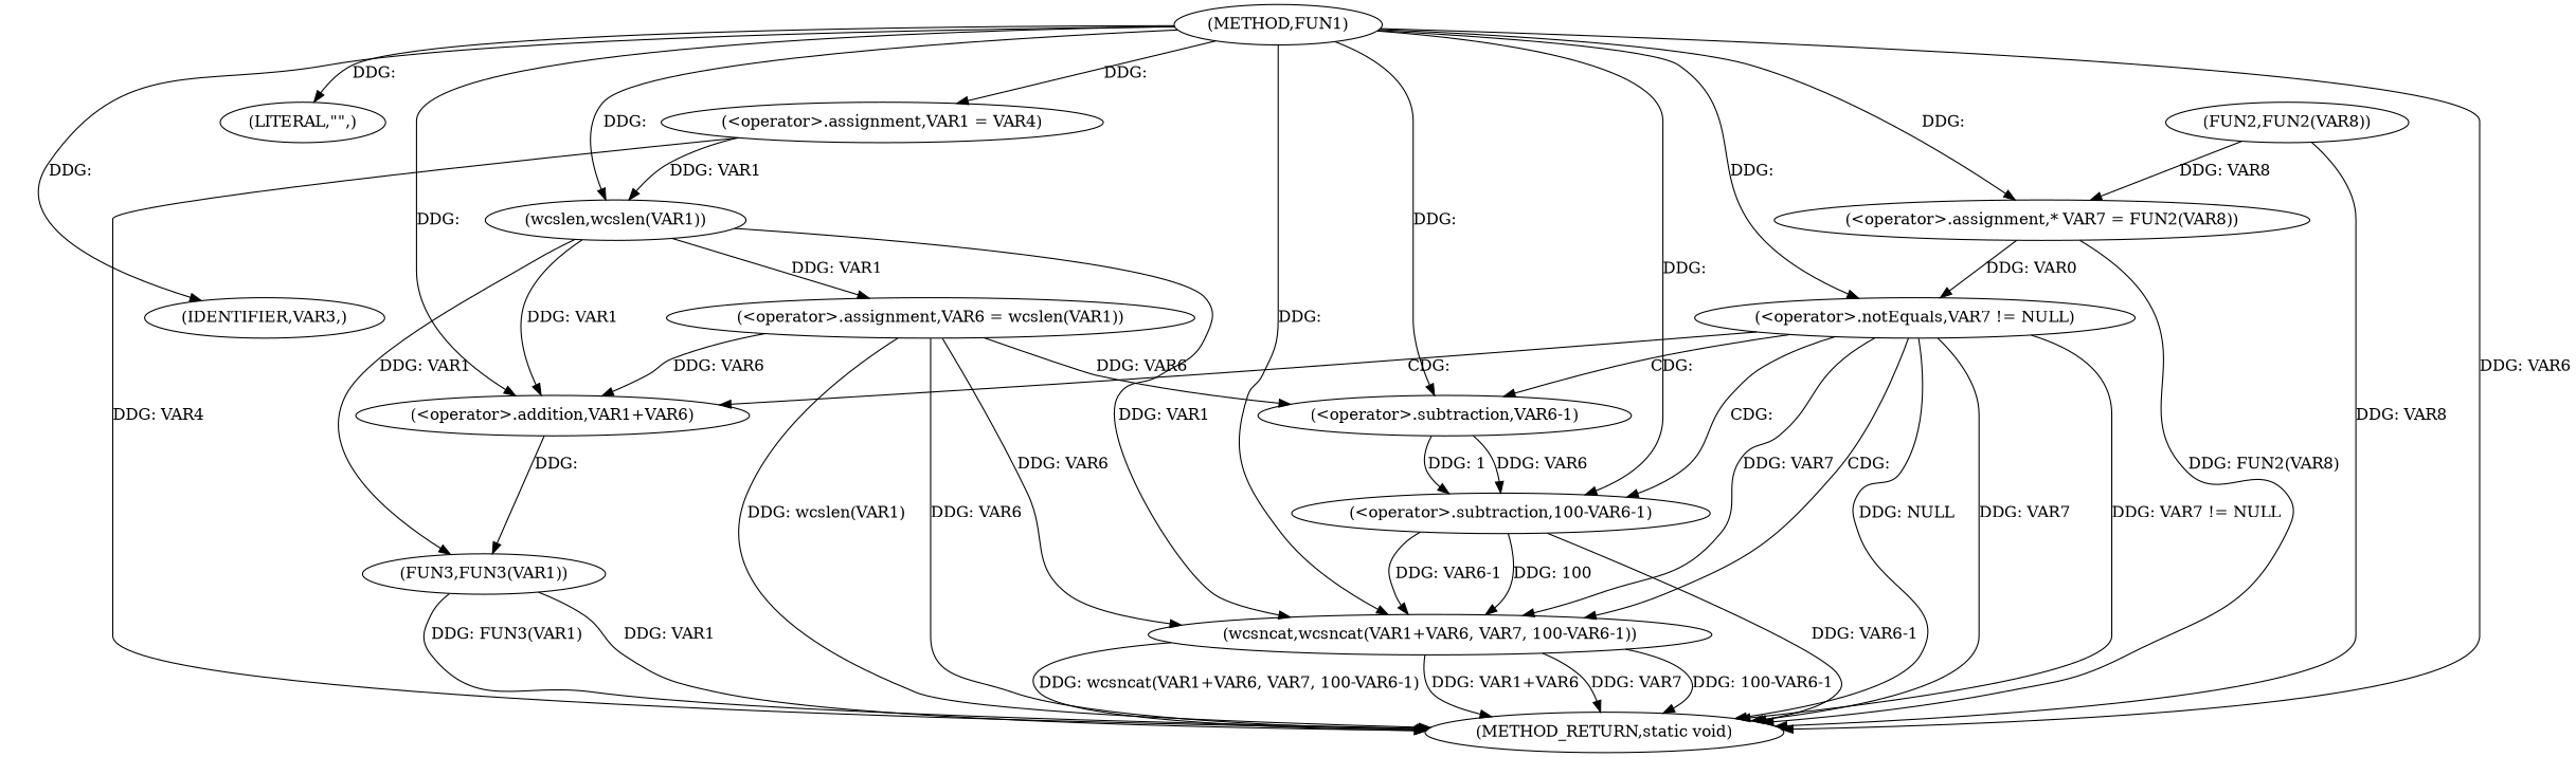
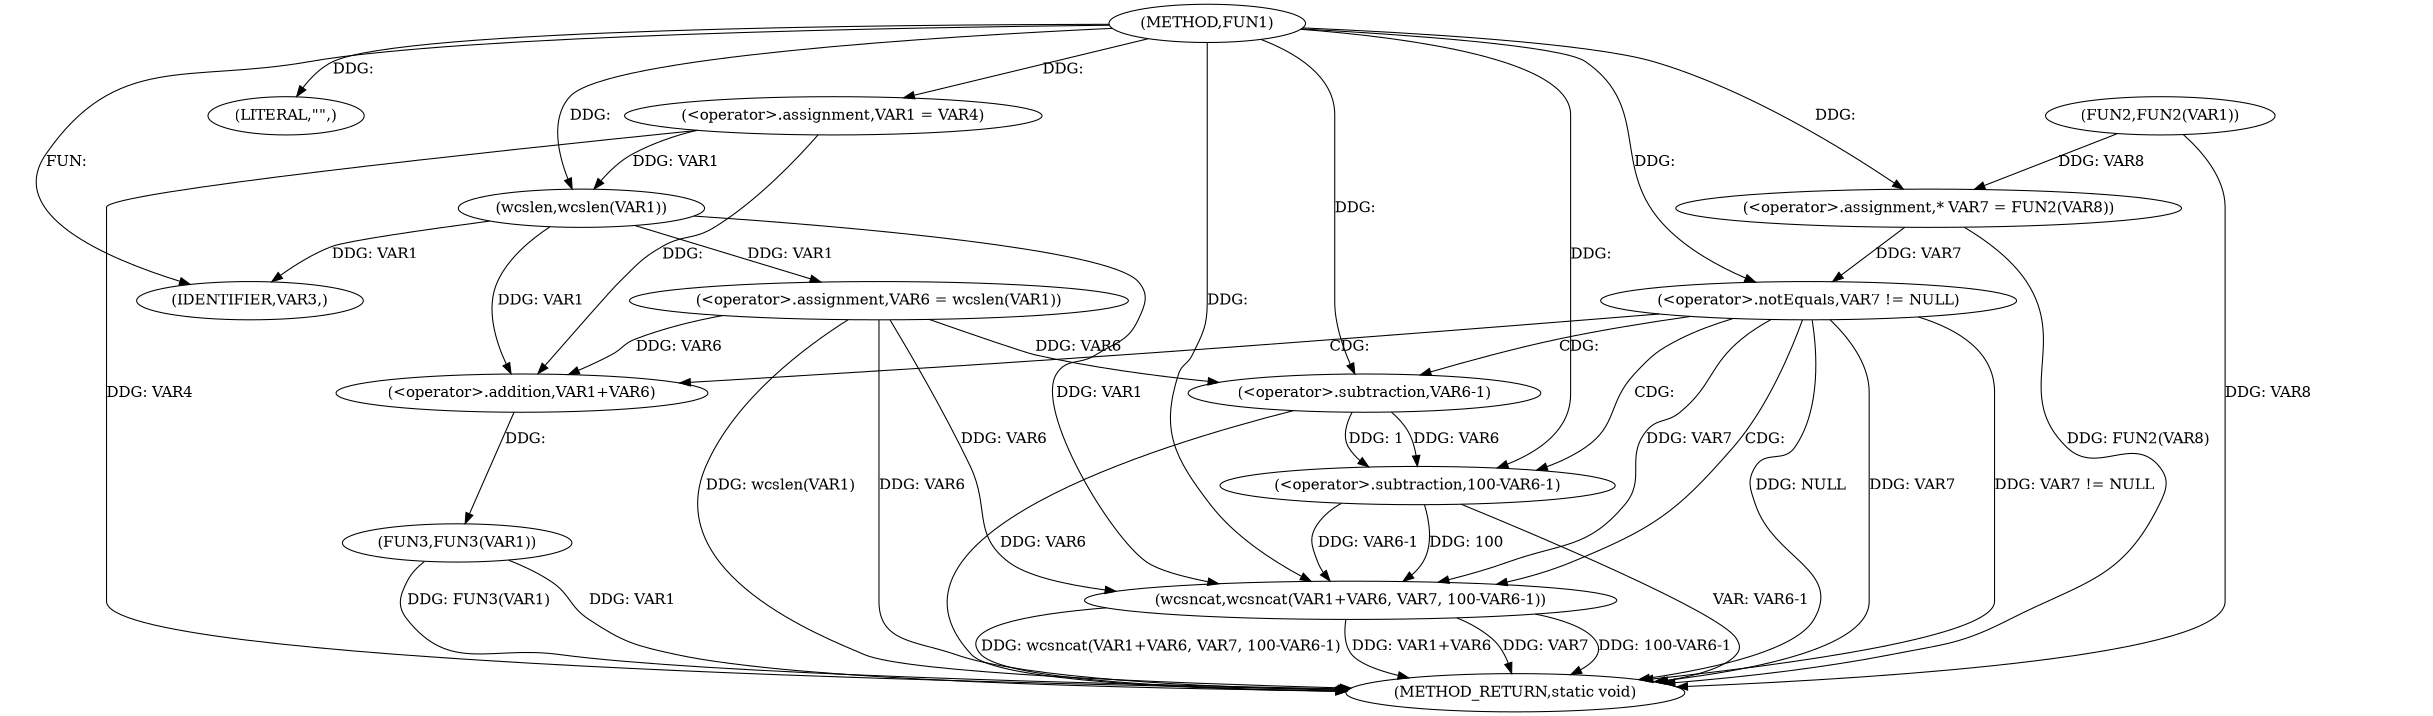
  digraph {
    n1 [label="(METHOD,FUN1)"]
    n2 [label="(IDENTIFIER,VAR3,)"]
    n3 [label="(LITERAL,\"\",)"]
    n4 [label="(<operator>.assignment,VAR1 = VAR4)"]
    n5 [label="(wcslen,wcslen(VAR1))"]
    n6 [label="(<operator>.assignment,* VAR7 = FUN2(VAR8))"]
    n7 [label="(<operator>.notEquals,VAR7 != NULL)"]
    n8 [label="(wcsncat,wcsncat(VAR1+VAR6, VAR7, 100-VAR6-1))"]
    n9 [label="(<operator>.addition,VAR1+VAR6)"]
    n10 [label="(<operator>.subtraction,100-VAR6-1)"]
    n11 [label="(<operator>.subtraction,VAR6-1)"]
    n12 [label="(METHOD_RETURN,static void)"]
    n13 [label="(<operator>.assignment,VAR6 = wcslen(VAR1))"]
    n14 [label="(FUN3,FUN3(VAR1))"]
-   n15 [label="(FUN2,FUN2(VAR8))"]
-   n1 -> n2 [label="DDG: "]
+   n15 [label="(FUN2,FUN2(VAR1))"]
+   n1 -> n2 [label="FUN: "]
    n1 -> n3 [label="DDG: "]
    n1 -> n4 [label="DDG: "]
    n1 -> n5 [label="DDG: "]
    n1 -> n6 [label="DDG: "]
    n1 -> n7 [label="DDG: "]
    n1 -> n8 [label="DDG: "]
-   n1 -> n9 [label="DDG: "]
+   n4 -> n9 [label="DDG: "]
    n1 -> n10 [label="DDG: "]
    n1 -> n11 [label="DDG: "]
    n4 -> n5 [label="DDG: VAR1"]
    n4 -> n12 [label="DDG: VAR4"]
    n5 -> n8 [label="DDG: VAR1"]
    n5 -> n9 [label="DDG: VAR1"]
    n5 -> n13 [label="DDG: VAR1"]
-   n5 -> n14 [label="DDG: VAR1"]
-   n6 -> n7 [label="DDG: VAR0"]
+   n5 -> n2 [label="DDG: VAR1"]
+   n6 -> n7 [label="DDG: VAR7"]
    n6 -> n12 [label="DDG: FUN2(VAR8)"]
    n7 -> n8 [label="DDG: VAR7"]
    n7 -> n8 [label="CDG: "]
    n7 -> n9 [label="CDG: "]
    n7 -> n10 [label="CDG: "]
    n7 -> n11 [label="CDG: "]
    n7 -> n12 [label="DDG: NULL"]
    n7 -> n12 [label="DDG: VAR7"]
    n7 -> n12 [label="DDG: VAR7 != NULL"]
    n8 -> n12 [label="DDG: VAR1+VAR6"]
    n8 -> n12 [label="DDG: VAR7"]
    n8 -> n12 [label="DDG: 100-VAR6-1"]
    n8 -> n12 [label="DDG: wcsncat(VAR1+VAR6, VAR7, 100-VAR6-1)"]
    n9 -> n14 [label="DDG: "]
    n10 -> n8 [label="DDG: 100"]
    n10 -> n8 [label="DDG: VAR6-1"]
-   n10 -> n12 [label="DDG: VAR6-1"]
+   n10 -> n12 [label="VAR: VAR6-1"]
    n11 -> n10 [label="DDG: VAR6"]
    n11 -> n10 [label="DDG: 1"]
-   n1 -> n12 [label="DDG: VAR6"]
+   n11 -> n12 [label="DDG: VAR6"]
    n13 -> n8 [label="DDG: VAR6"]
    n13 -> n9 [label="DDG: VAR6"]
    n13 -> n11 [label="DDG: VAR6"]
    n13 -> n12 [label="DDG: wcslen(VAR1)"]
    n13 -> n12 [label="DDG: VAR6"]
    n14 -> n12 [label="DDG: FUN3(VAR1)"]
    n14 -> n12 [label="DDG: VAR1"]
    n15 -> n6 [label="DDG: VAR8"]
    n15 -> n12 [label="DDG: VAR8"]
  }
